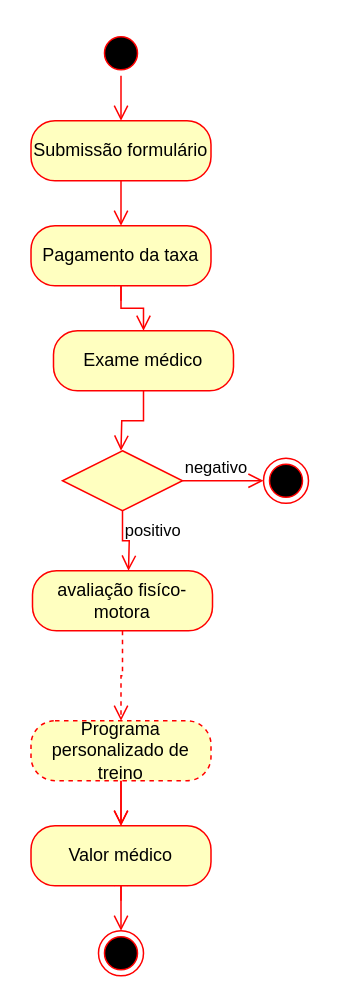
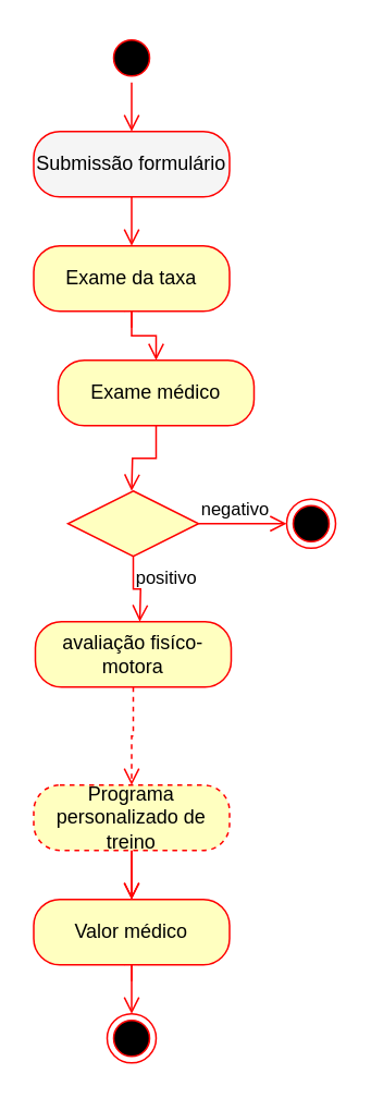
  <mxCell id="0" />
  <mxCell id="1" parent="0" />
  <mxCell id="2" value="" style="ellipse;html=1;shape=startState;fillColor=#000000;strokeColor=#ff0000;" vertex="1" parent="1"><mxGeometry x="65" y="20" width="30" height="30" as="geometry" /></mxCell>
  <mxCell id="3" value="" style="edgeStyle=orthogonalEdgeStyle;html=1;verticalAlign=bottom;endArrow=open;endSize=8;strokeColor=#ff0000;rounded=0;" edge="1" source="2" parent="1"><mxGeometry relative="1" as="geometry"><mxPoint x="80" y="80" as="targetPoint" /></mxGeometry></mxCell>
- <mxCell id="4" value="Submissão formulário" style="rounded=1;whiteSpace=wrap;html=1;arcSize=40;fontColor=#000000;fillColor=#ffffc0;strokeColor=#ff0000;" vertex="1" parent="1"><mxGeometry x="20" y="80" width="120" height="40" as="geometry" /></mxCell>
+ <mxCell id="4" value="Submissão formulário" style="rounded=1;whiteSpace=wrap;html=1;arcSize=40;fontColor=#000000;fillColor=#f5f5f5;strokeColor=#ff0000;" vertex="1" parent="1"><mxGeometry x="20" y="80" width="120" height="40" as="geometry" /></mxCell>
  <mxCell id="5" value="" style="edgeStyle=orthogonalEdgeStyle;html=1;verticalAlign=bottom;endArrow=open;endSize=8;strokeColor=#ff0000;rounded=0;" edge="1" source="11" parent="1"><mxGeometry relative="1" as="geometry"><mxPoint x="80" y="180" as="targetPoint" /></mxGeometry></mxCell>
  <mxCell id="6" value="" style="edgeStyle=orthogonalEdgeStyle;html=1;verticalAlign=bottom;endArrow=open;endSize=8;strokeColor=#ff0000;rounded=0;entryX=0.5;entryY=0;entryDx=0;entryDy=0;" edge="1" source="11" parent="1" target="7"><mxGeometry relative="1" as="geometry"><mxPoint x="80" y="280" as="targetPoint" /></mxGeometry></mxCell>
  <mxCell id="7" value="Exame médico" style="rounded=1;whiteSpace=wrap;html=1;arcSize=40;fontColor=#000000;fillColor=#ffffc0;strokeColor=#ff0000;" vertex="1" parent="1"><mxGeometry x="35" y="220" width="120" height="40" as="geometry" /></mxCell>
  <mxCell id="8" value="" style="edgeStyle=orthogonalEdgeStyle;html=1;verticalAlign=bottom;endArrow=open;endSize=8;strokeColor=#ff0000;rounded=0;" edge="1" source="20" parent="1"><mxGeometry relative="1" as="geometry"><mxPoint x="80" y="580" as="targetPoint" /></mxGeometry></mxCell>
  <mxCell id="9" value="" style="edgeStyle=orthogonalEdgeStyle;html=1;verticalAlign=bottom;endArrow=open;endSize=8;strokeColor=#ff0000;rounded=0;entryX=0.5;entryY=0;entryDx=0;entryDy=0;" edge="1" source="15" parent="1" target="20"><mxGeometry relative="1" as="geometry"><mxPoint x="80" y="670" as="targetPoint" /></mxGeometry></mxCell>
  <mxCell id="10" value="" style="edgeStyle=orthogonalEdgeStyle;html=1;verticalAlign=bottom;endArrow=open;endSize=8;strokeColor=#ff0000;rounded=0;" edge="1" parent="1" source="4" target="11"><mxGeometry relative="1" as="geometry"><mxPoint x="80" y="180" as="targetPoint" /><mxPoint x="80" y="120" as="sourcePoint" /></mxGeometry></mxCell>
- <mxCell id="11" value="Pagamento da taxa" style="rounded=1;whiteSpace=wrap;html=1;arcSize=40;fontColor=#000000;fillColor=#ffffc0;strokeColor=#ff0000;" vertex="1" parent="1"><mxGeometry x="20" y="150" width="120" height="40" as="geometry" /></mxCell>
+ <mxCell id="11" value="Exame da taxa" style="rounded=1;whiteSpace=wrap;html=1;arcSize=40;fontColor=#000000;fillColor=#ffffc0;strokeColor=#ff0000;" vertex="1" parent="1"><mxGeometry x="20" y="150" width="120" height="40" as="geometry" /></mxCell>
  <mxCell id="12" value="" style="edgeStyle=orthogonalEdgeStyle;html=1;verticalAlign=bottom;endArrow=open;endSize=8;strokeColor=#ff0000;rounded=0;" edge="1" parent="1" source="7"><mxGeometry relative="1" as="geometry"><mxPoint x="80" y="300" as="targetPoint" /><mxPoint x="80" y="260" as="sourcePoint" /></mxGeometry></mxCell>
  <mxCell id="13" value="avaliação fisíco-motora" style="rounded=1;whiteSpace=wrap;html=1;arcSize=40;fontColor=#000000;fillColor=#ffffc0;strokeColor=#ff0000;" vertex="1" parent="1"><mxGeometry x="21" y="380" width="120" height="40" as="geometry" /></mxCell>
  <mxCell id="14" value="" style="edgeStyle=orthogonalEdgeStyle;html=1;verticalAlign=bottom;endArrow=open;endSize=8;strokeColor=#ff0000;rounded=0;dashed=1;" edge="1" parent="1" source="13" target="15"><mxGeometry relative="1" as="geometry"><mxPoint x="80" y="580" as="targetPoint" /><mxPoint x="81" y="420" as="sourcePoint" /></mxGeometry></mxCell>
  <mxCell id="15" value="Programa personalizado de treino" style="rounded=1;whiteSpace=wrap;html=1;arcSize=40;fontColor=#000000;fillColor=#ffffc0;strokeColor=#ff0000;dashed=1;" vertex="1" parent="1"><mxGeometry x="20" y="480" width="120" height="40" as="geometry" /></mxCell>
  <mxCell id="16" value="" style="edgeStyle=orthogonalEdgeStyle;html=1;verticalAlign=bottom;endArrow=open;endSize=8;strokeColor=#ff0000;rounded=0;" edge="1" parent="1" source="20" target="17"><mxGeometry relative="1" as="geometry"><mxPoint x="81" y="770" as="targetPoint" /><mxPoint x="80" y="620" as="sourcePoint" /></mxGeometry></mxCell>
  <mxCell id="17" value="" style="ellipse;html=1;shape=endState;fillColor=#000000;strokeColor=#ff0000;" vertex="1" parent="1"><mxGeometry x="65" y="620" width="30" height="30" as="geometry" /></mxCell>
  <mxCell id="18" value="" style="ellipse;html=1;shape=endState;fillColor=#000000;strokeColor=#ff0000;" vertex="1" parent="1"><mxGeometry x="175" y="305" width="30" height="30" as="geometry" /></mxCell>
  <mxCell id="19" value="" style="edgeStyle=orthogonalEdgeStyle;html=1;verticalAlign=bottom;endArrow=open;endSize=8;strokeColor=#ff0000;rounded=0;" edge="1" parent="1" source="15" target="20"><mxGeometry relative="1" as="geometry"><mxPoint x="80" y="580" as="targetPoint" /><mxPoint x="80" y="520" as="sourcePoint" /></mxGeometry></mxCell>
  <mxCell id="20" value="Valor médico" style="rounded=1;whiteSpace=wrap;html=1;arcSize=40;fontColor=#000000;fillColor=#ffffc0;strokeColor=#ff0000;" vertex="1" parent="1"><mxGeometry x="20" y="550" width="120" height="40" as="geometry" /></mxCell>
  <mxCell id="21" value="" style="rhombus;whiteSpace=wrap;html=1;fontColor=#000000;fillColor=#ffffc0;strokeColor=#ff0000;" vertex="1" parent="1"><mxGeometry x="41" y="300" width="80" height="40" as="geometry" /></mxCell>
  <mxCell id="22" value="negativo" style="edgeStyle=orthogonalEdgeStyle;html=1;align=left;verticalAlign=bottom;endArrow=open;endSize=8;strokeColor=#ff0000;rounded=0;entryX=0;entryY=0.5;entryDx=0;entryDy=0;" edge="1" source="21" parent="1" target="18"><mxGeometry x="-1" relative="1" as="geometry"><mxPoint x="225" y="310" as="targetPoint" /></mxGeometry></mxCell>
  <mxCell id="23" value="positivo" style="edgeStyle=orthogonalEdgeStyle;html=1;align=left;verticalAlign=top;endArrow=open;endSize=8;strokeColor=#ff0000;rounded=0;" edge="1" source="21" parent="1"><mxGeometry x="-1" relative="1" as="geometry"><mxPoint x="85" y="380" as="targetPoint" /></mxGeometry></mxCell>
